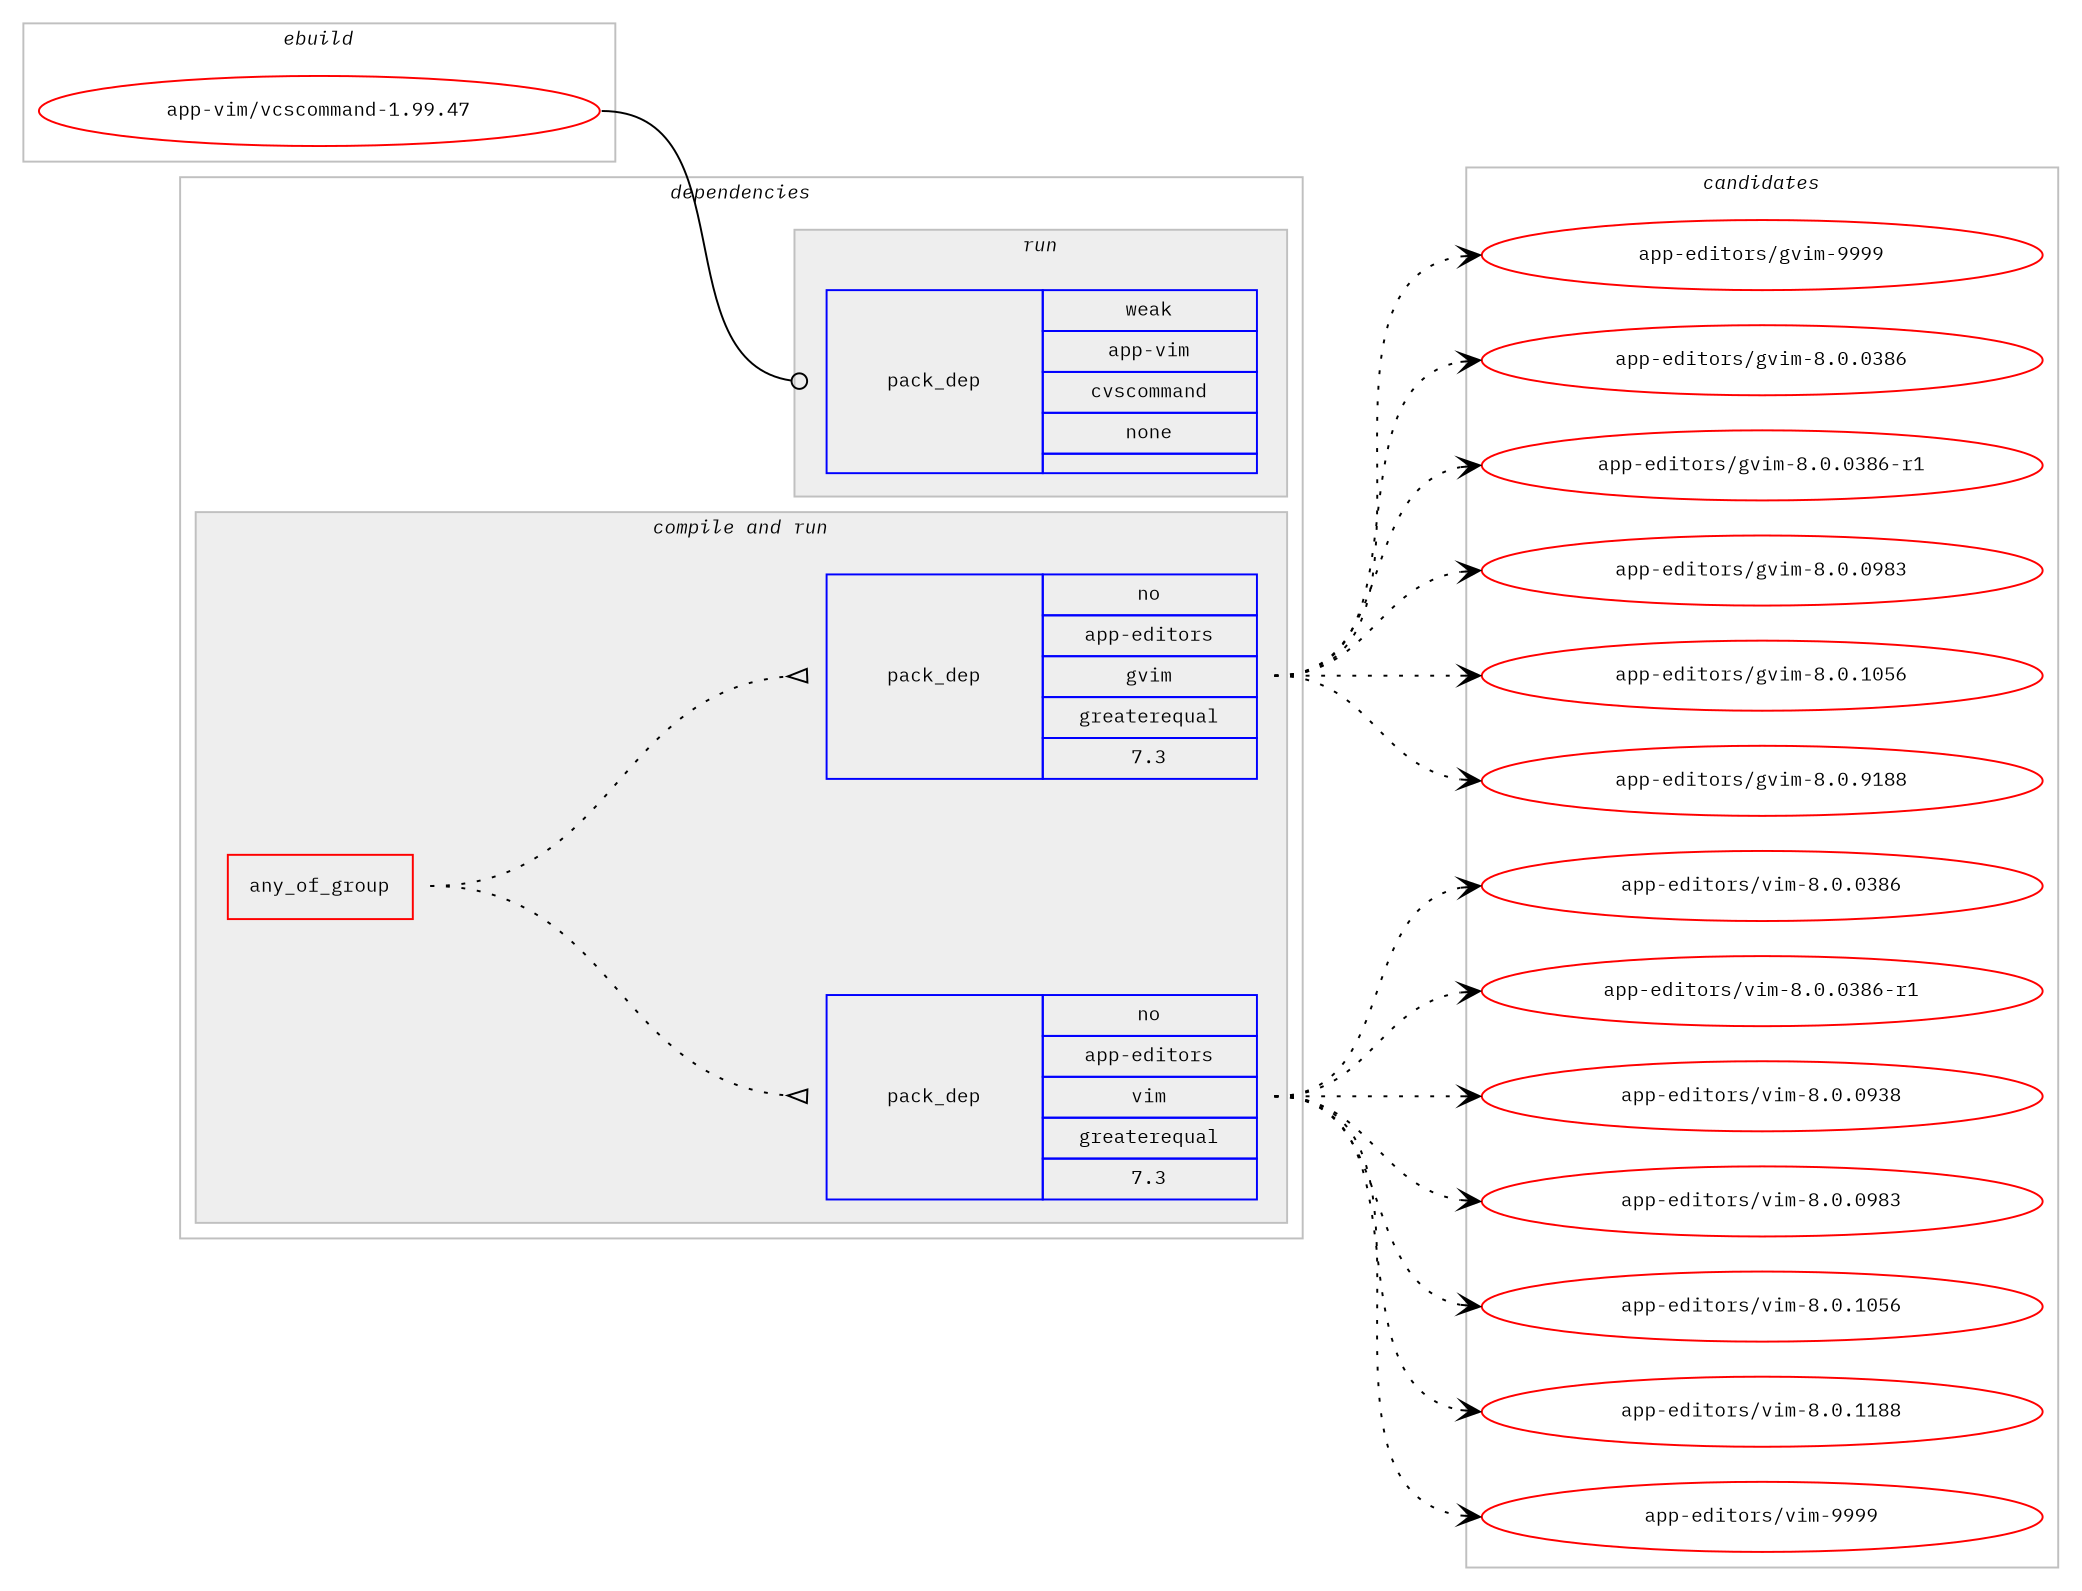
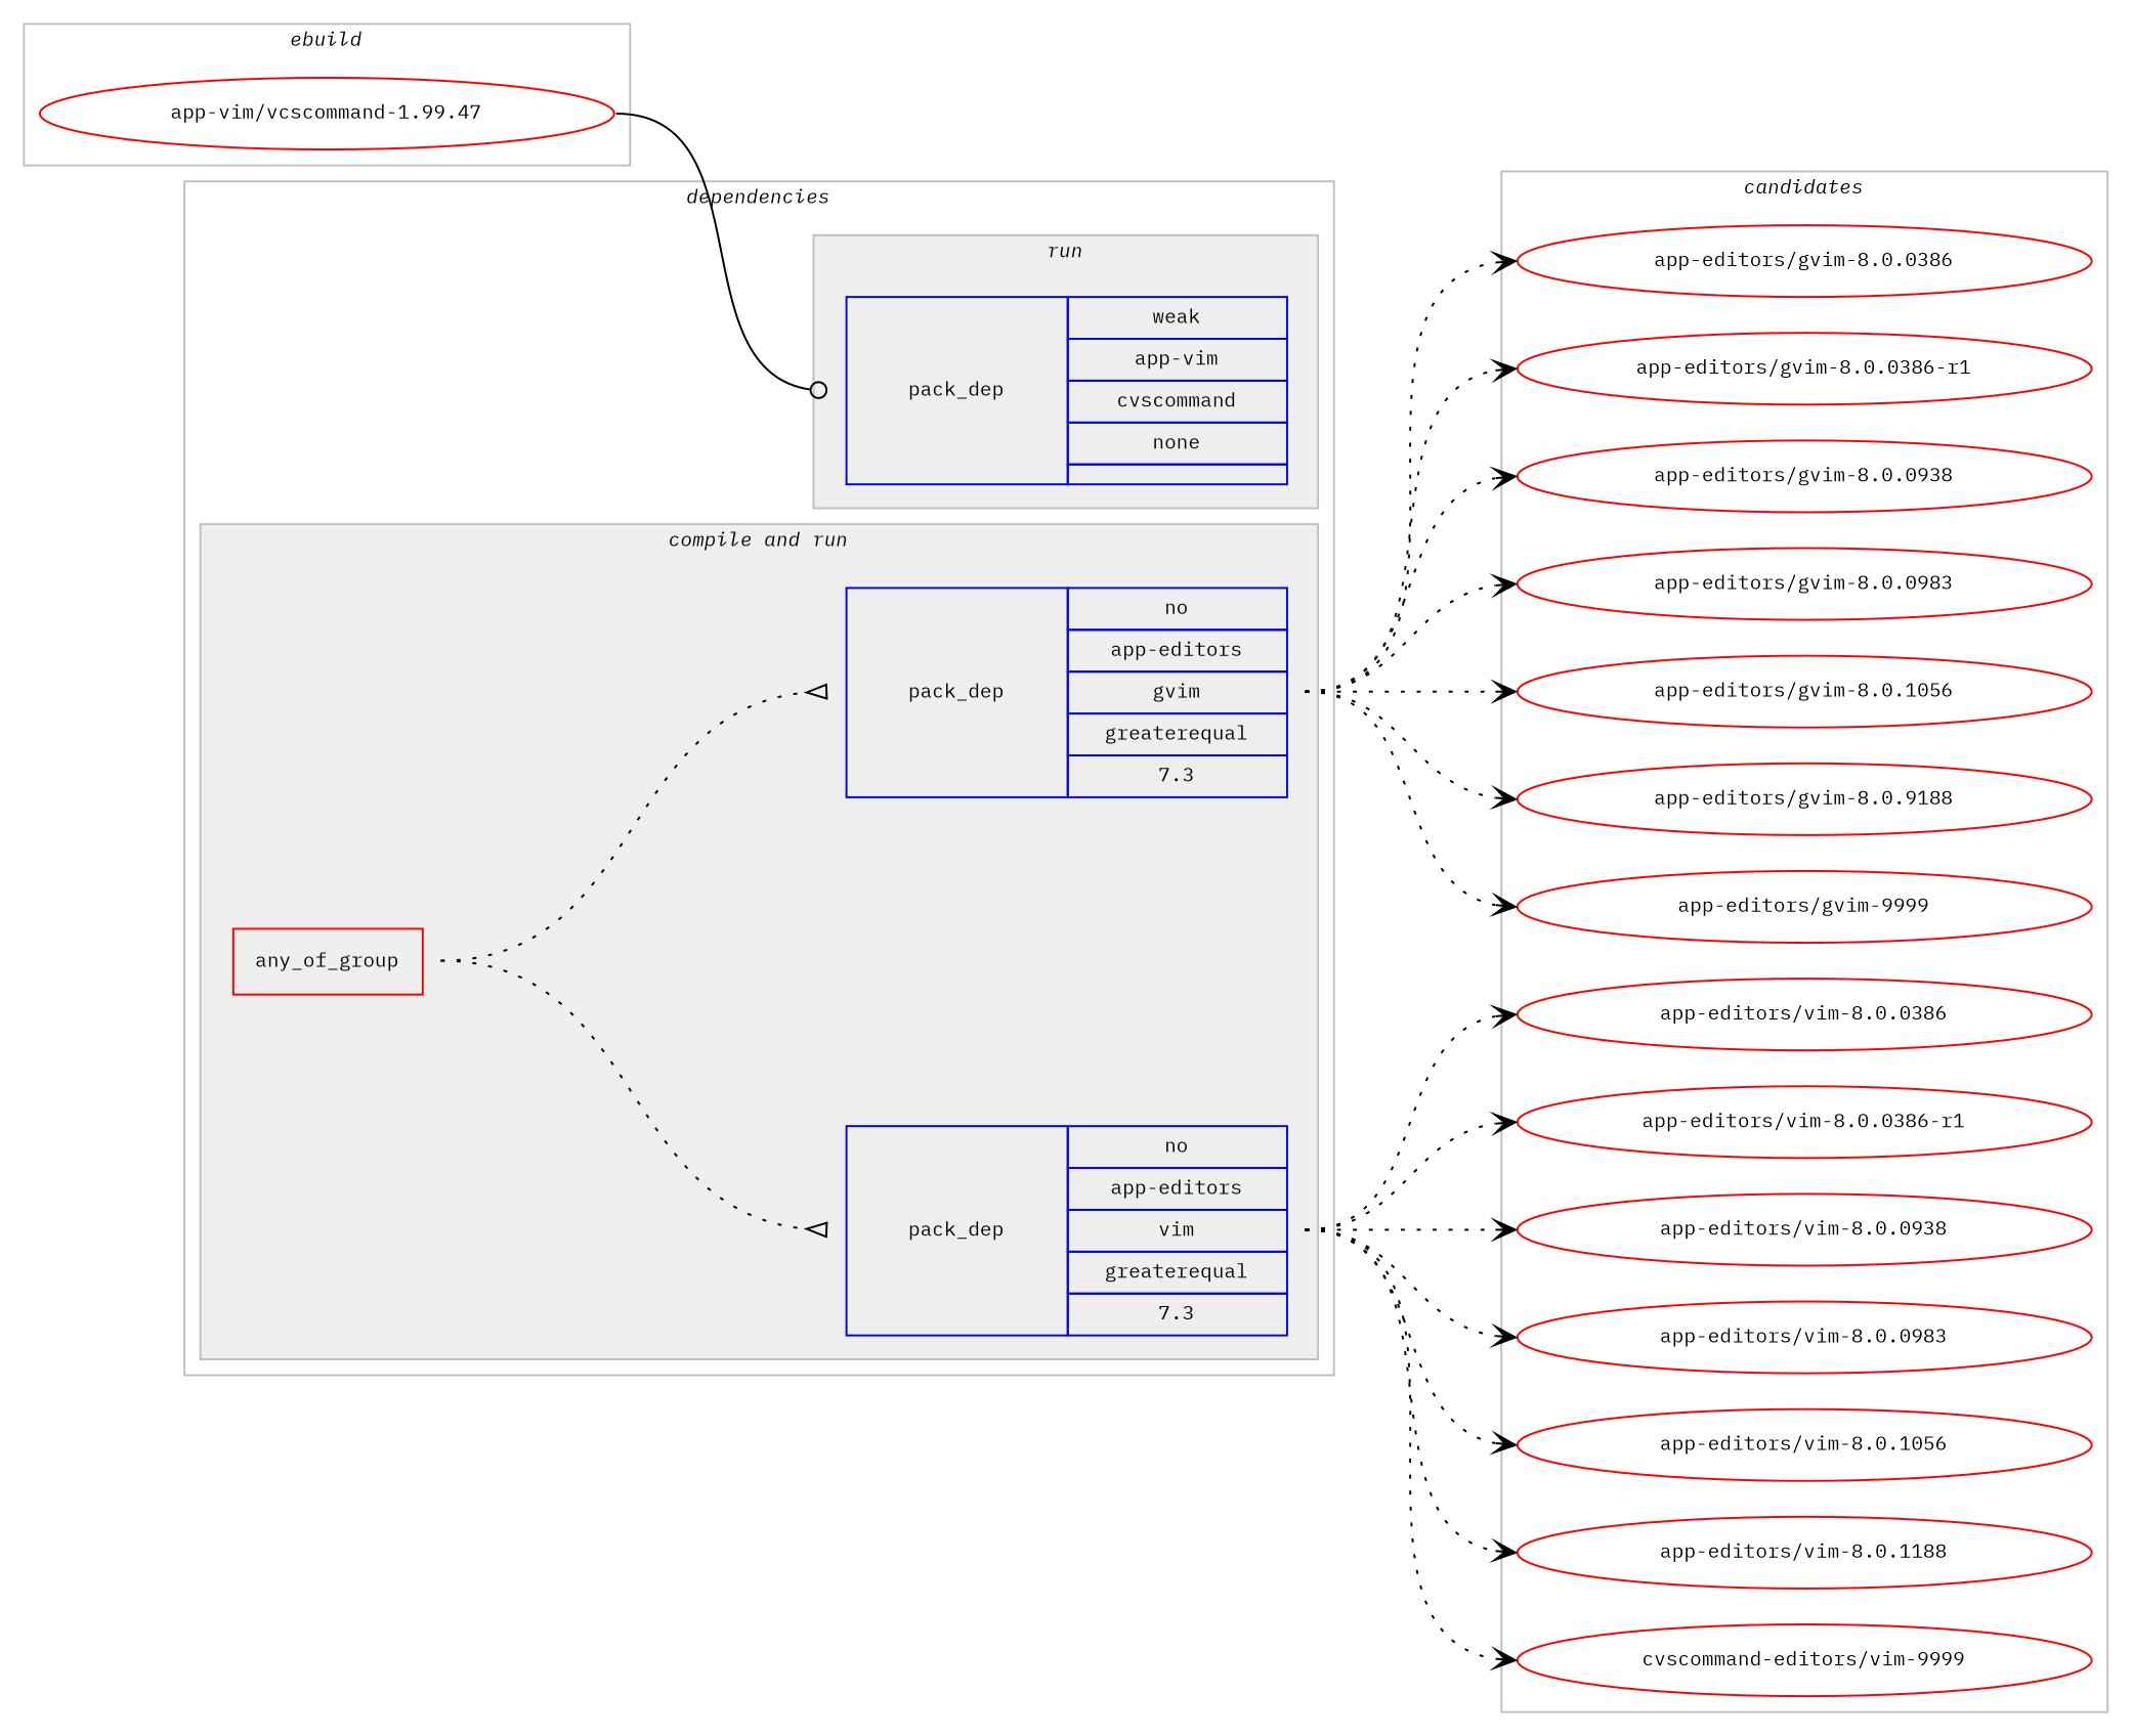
  digraph {
    compound=true
    concentrate=true
    fontname="IBM Plex Mono"
    fontsize=10
    newrank=true
    rankdir=LR
    ranksep=1.5
    node [color=red fontname="IBM Plex Mono" fontsize=10]
    edge [arrowhead=vee fontname="IBM Plex Mono" headport=w style=dotted tailport=e weight=100]
    n1 [label="app-vim/vcscommand-1.99.47" width=4]
    n2 [color=blue label=<<TABLE BORDER="0" CELLBORDER="1" CELLSPACING="0" CELLPADDING="4" WIDTH="220"><TR><TD ROWSPAN="6" CELLPADDING="30">pack_dep</TD></TR><TR><TD WIDTH="110">no</TD></TR><TR><TD>app-editors</TD></TR><TR><TD>vim</TD></TR><TR><TD>greaterequal</TD></TR><TR><TD>7.3</TD></TR></TABLE>> shape=none]
    n3 [color=blue label=<<TABLE BORDER="0" CELLBORDER="1" CELLSPACING="0" CELLPADDING="4" WIDTH="220"><TR><TD ROWSPAN="6" CELLPADDING="30">pack_dep</TD></TR><TR><TD WIDTH="110">no</TD></TR><TR><TD>app-editors</TD></TR><TR><TD>gvim</TD></TR><TR><TD>greaterequal</TD></TR><TR><TD>7.3</TD></TR></TABLE>> shape=none]
    n4 [label=<<TABLE BORDER="0" CELLBORDER="1" CELLSPACING="0" CELLPADDING="4"><TR><TD CELLPADDING="10">any_of_group</TD></TR></TABLE>> shape=none]
    n5 [color=blue label=<<TABLE BORDER="0" CELLBORDER="1" CELLSPACING="0" CELLPADDING="4" WIDTH="220"><TR><TD ROWSPAN="6" CELLPADDING="30">pack_dep</TD></TR><TR><TD WIDTH="110">weak</TD></TR><TR><TD>app-vim</TD></TR><TR><TD>cvscommand</TD></TR><TR><TD>none</TD></TR><TR><TD></TD></TR></TABLE>> shape=none]
    n6 [label="app-editors/vim-8.0.0386" width=4]
    n7 [label="app-editors/vim-8.0.0386-r1" width=4]
    n8 [label="app-editors/vim-8.0.0938" width=4]
    n9 [label="app-editors/vim-8.0.0983" width=4]
    n10 [label="app-editors/vim-8.0.1056" width=4]
    n11 [label="app-editors/vim-8.0.1188" width=4]
-   n12 [label="app-editors/vim-9999" width=4]
+   n12 [label="cvscommand-editors/vim-9999" width=4]
    n13 [label="app-editors/gvim-8.0.0386" width=4]
    n14 [label="app-editors/gvim-8.0.0386-r1" width=4]
+   n15 [label="app-editors/gvim-8.0.0938" width=4]
    n16 [label="app-editors/gvim-8.0.0983" width=4]
    n17 [label="app-editors/gvim-8.0.1056" width=4]
    n18 [label="app-editors/gvim-8.0.9188" width=4]
    n19 [label="app-editors/gvim-9999" width=4]
    subgraph cluster_1 {
      color=gray
      label=<<i>ebuild</i>>
      rank=same
      n1
    }
    subgraph cluster_2 {
      color=gray
      label=<<i>dependencies</i>>
      subgraph cluster_3 {
        color=gray
        fillcolor="#eeeeee"
        label=<<i>compile</i>>
        style=filled
      }
      subgraph cluster_4 {
        color=gray
        fillcolor="#eeeeee"
        label=<<i>compile and run</i>>
        style=filled
        subgraph sub_5 {
          color=gray
          fillcolor="#eeeeee"
          label=<<i>compile and run</i>>
          style=filled
          n4
          subgraph sub_6 {
            color=gray
            fillcolor="#eeeeee"
            label=<<i>compile and run</i>>
            style=filled
            n2
          }
          subgraph sub_7 {
            color=gray
            fillcolor="#eeeeee"
            label=<<i>compile and run</i>>
            style=filled
            n3
          }
        }
      }
      subgraph cluster_8 {
        color=gray
        fillcolor="#eeeeee"
        label=<<i>run</i>>
        style=filled
        subgraph sub_9 {
          color=gray
          fillcolor="#eeeeee"
          label=<<i>run</i>>
          style=filled
          n5
        }
      }
    }
    subgraph cluster_10 {
      color=gray
      label=<<i>candidates</i>>
      rank=same
      subgraph sub_11 {
        color=black
        label=<<i>candidates</i>>
        nodesep=1
        rank=same
        n6
        n7
        n8
        n9
        n10
        n11
        n12
      }
      subgraph sub_12 {
        color=black
        label=<<i>candidates</i>>
        nodesep=1
        rank=same
        n13
        n14
+       n15
        n16
        n17
        n18
        n19
      }
      subgraph sub_13 {
        color=black
        label=<<i>candidates</i>>
        nodesep=1
        rank=same
      }
    }
    n1 -> n5 [arrowhead=odot style=solid weight=20]
    n2 -> n6
    n2 -> n7
    n2 -> n8
    n2 -> n9
    n2 -> n10
    n2 -> n11
    n2 -> n12
    n3 -> n13
    n3 -> n14
+   n3 -> n15
    n3 -> n16
    n3 -> n17
    n3 -> n18
    n3 -> n19
    n4 -> n2 [arrowhead=oinv weight=20]
    n4 -> n3 [arrowhead=oinv weight=20]
  }
